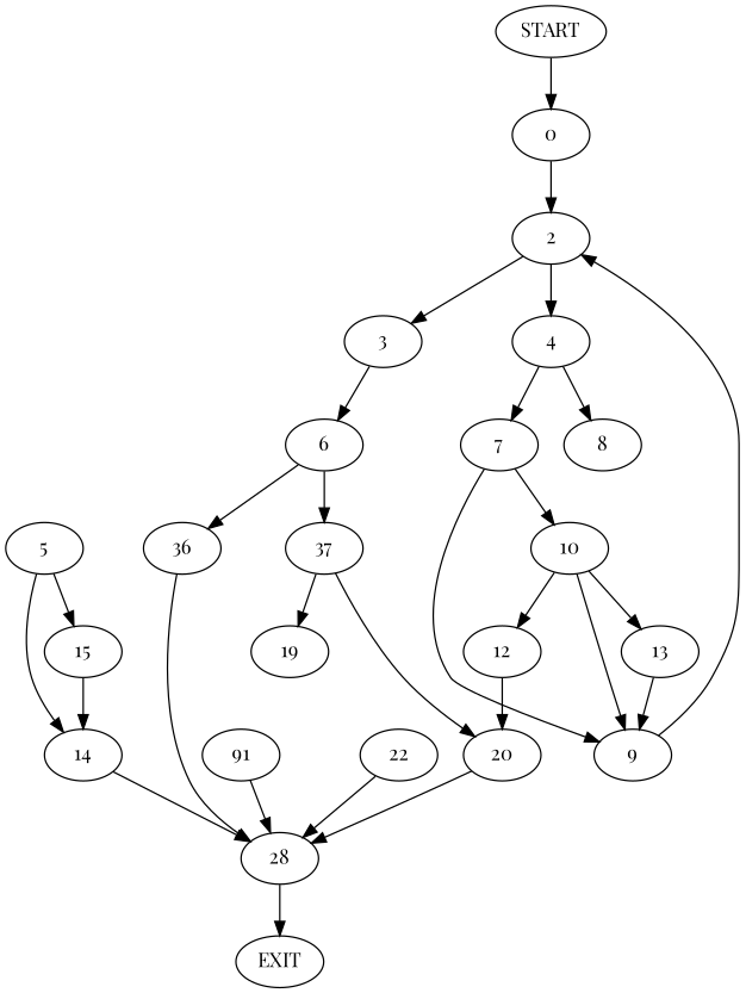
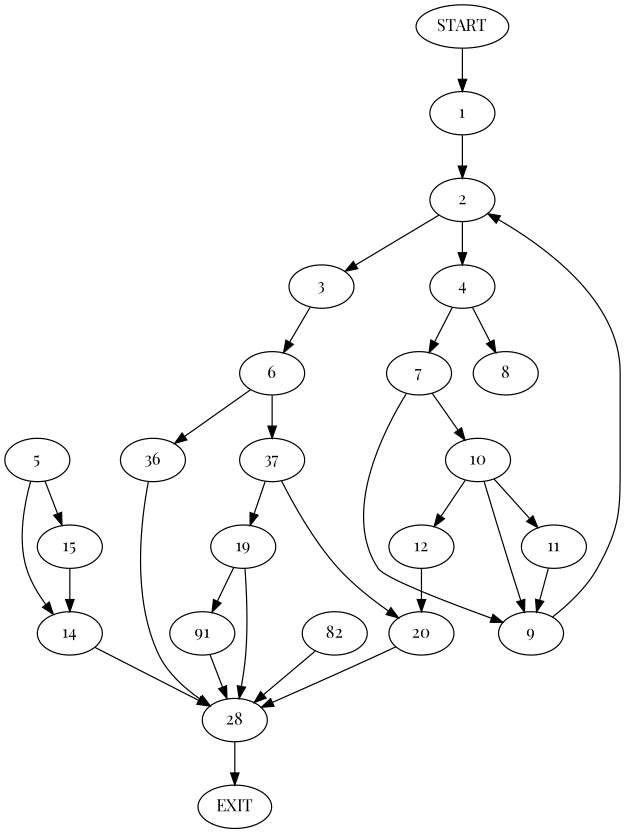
  digraph {
    fontname="Playfair Display"
    node [fontname="Playfair Display"]
    edge [fontname="Playfair Display"]
    n1 [label=START]
-   1 [label=0]
+   1
    2
    n4 [label=EXIT]
    3
    4
    6
    7
    8
    5
    14
    15
    n13 [label=36]
    n14 [label=37]
    9
    10
    n17 [label=28]
    19
    20
    12
-   13
-   22
+   13 [label=11]
+   22 [label=82]
    n23 [label=91]
    n1 -> 1
    1 -> 2
    2 -> 3
    2 -> 4
    3 -> 6
    4 -> 7
    4 -> 8
    6 -> n13
    6 -> n14
    7 -> 9
    7 -> 10
    5 -> 14
    5 -> 15
    14 -> n17
    15 -> 14
    n13 -> n17
    n14 -> 19
    n14 -> 20
    9 -> 2
    10 -> 9
    10 -> 12
    10 -> 13
    n17 -> n4
+   19 -> n17
+   19 -> n23
    20 -> n17
    12 -> 20
    13 -> 9
    22 -> n17
    n23 -> n17
  }
